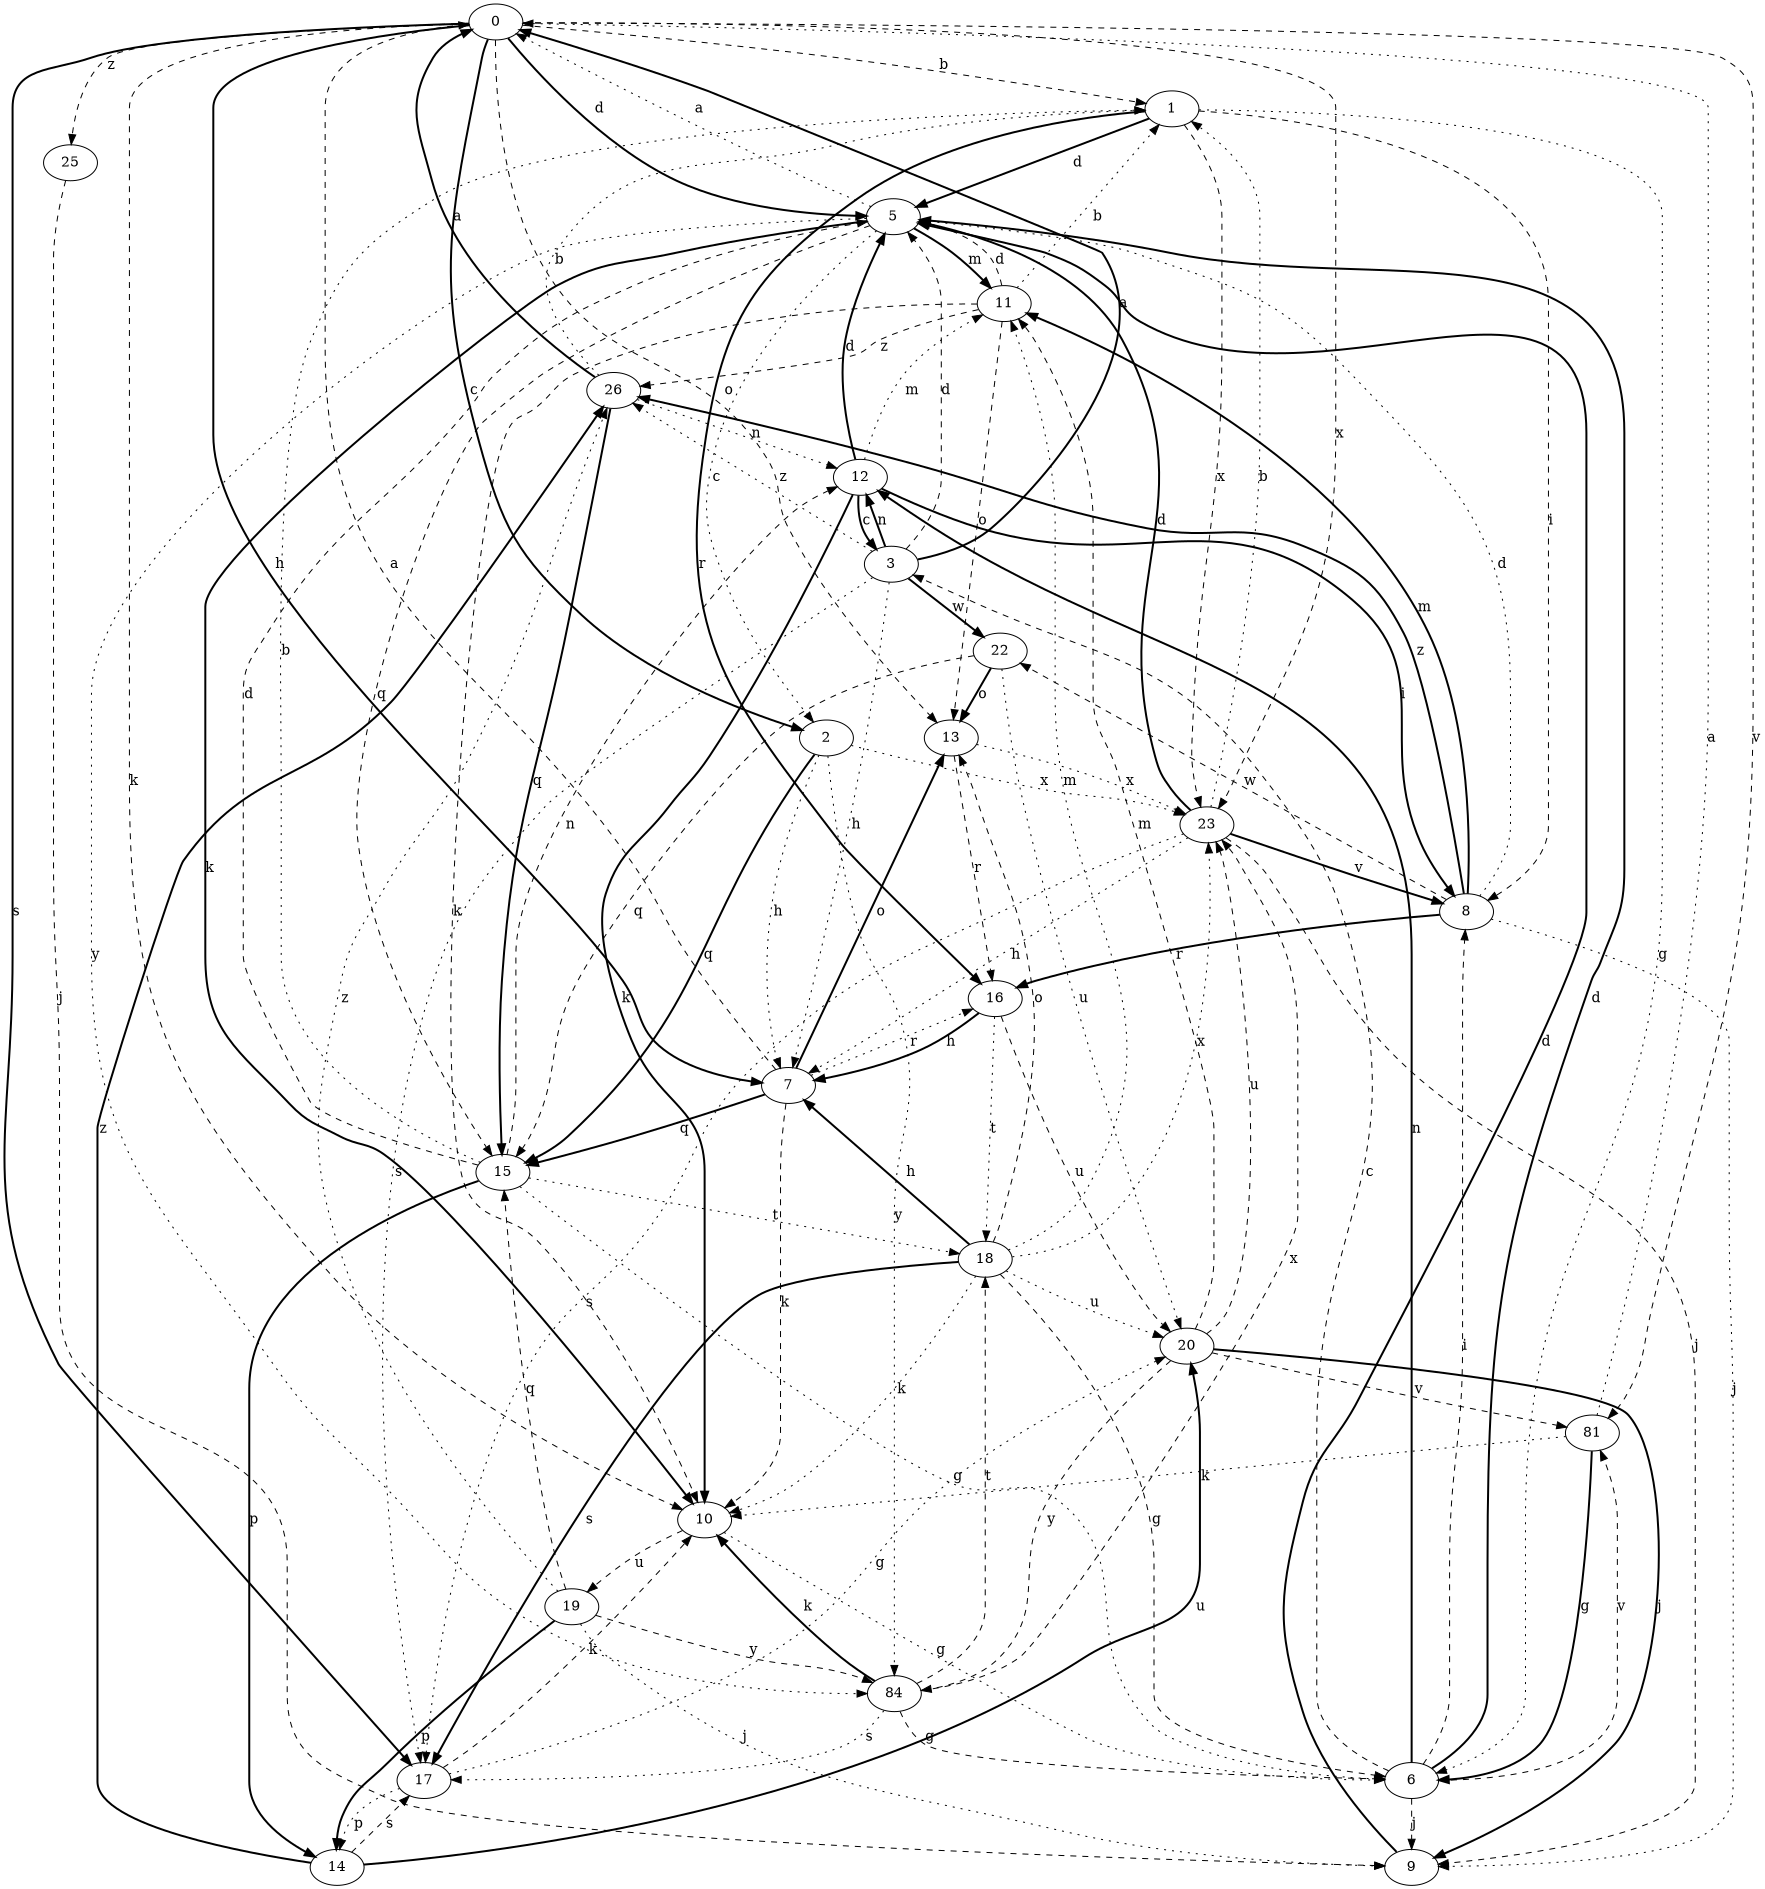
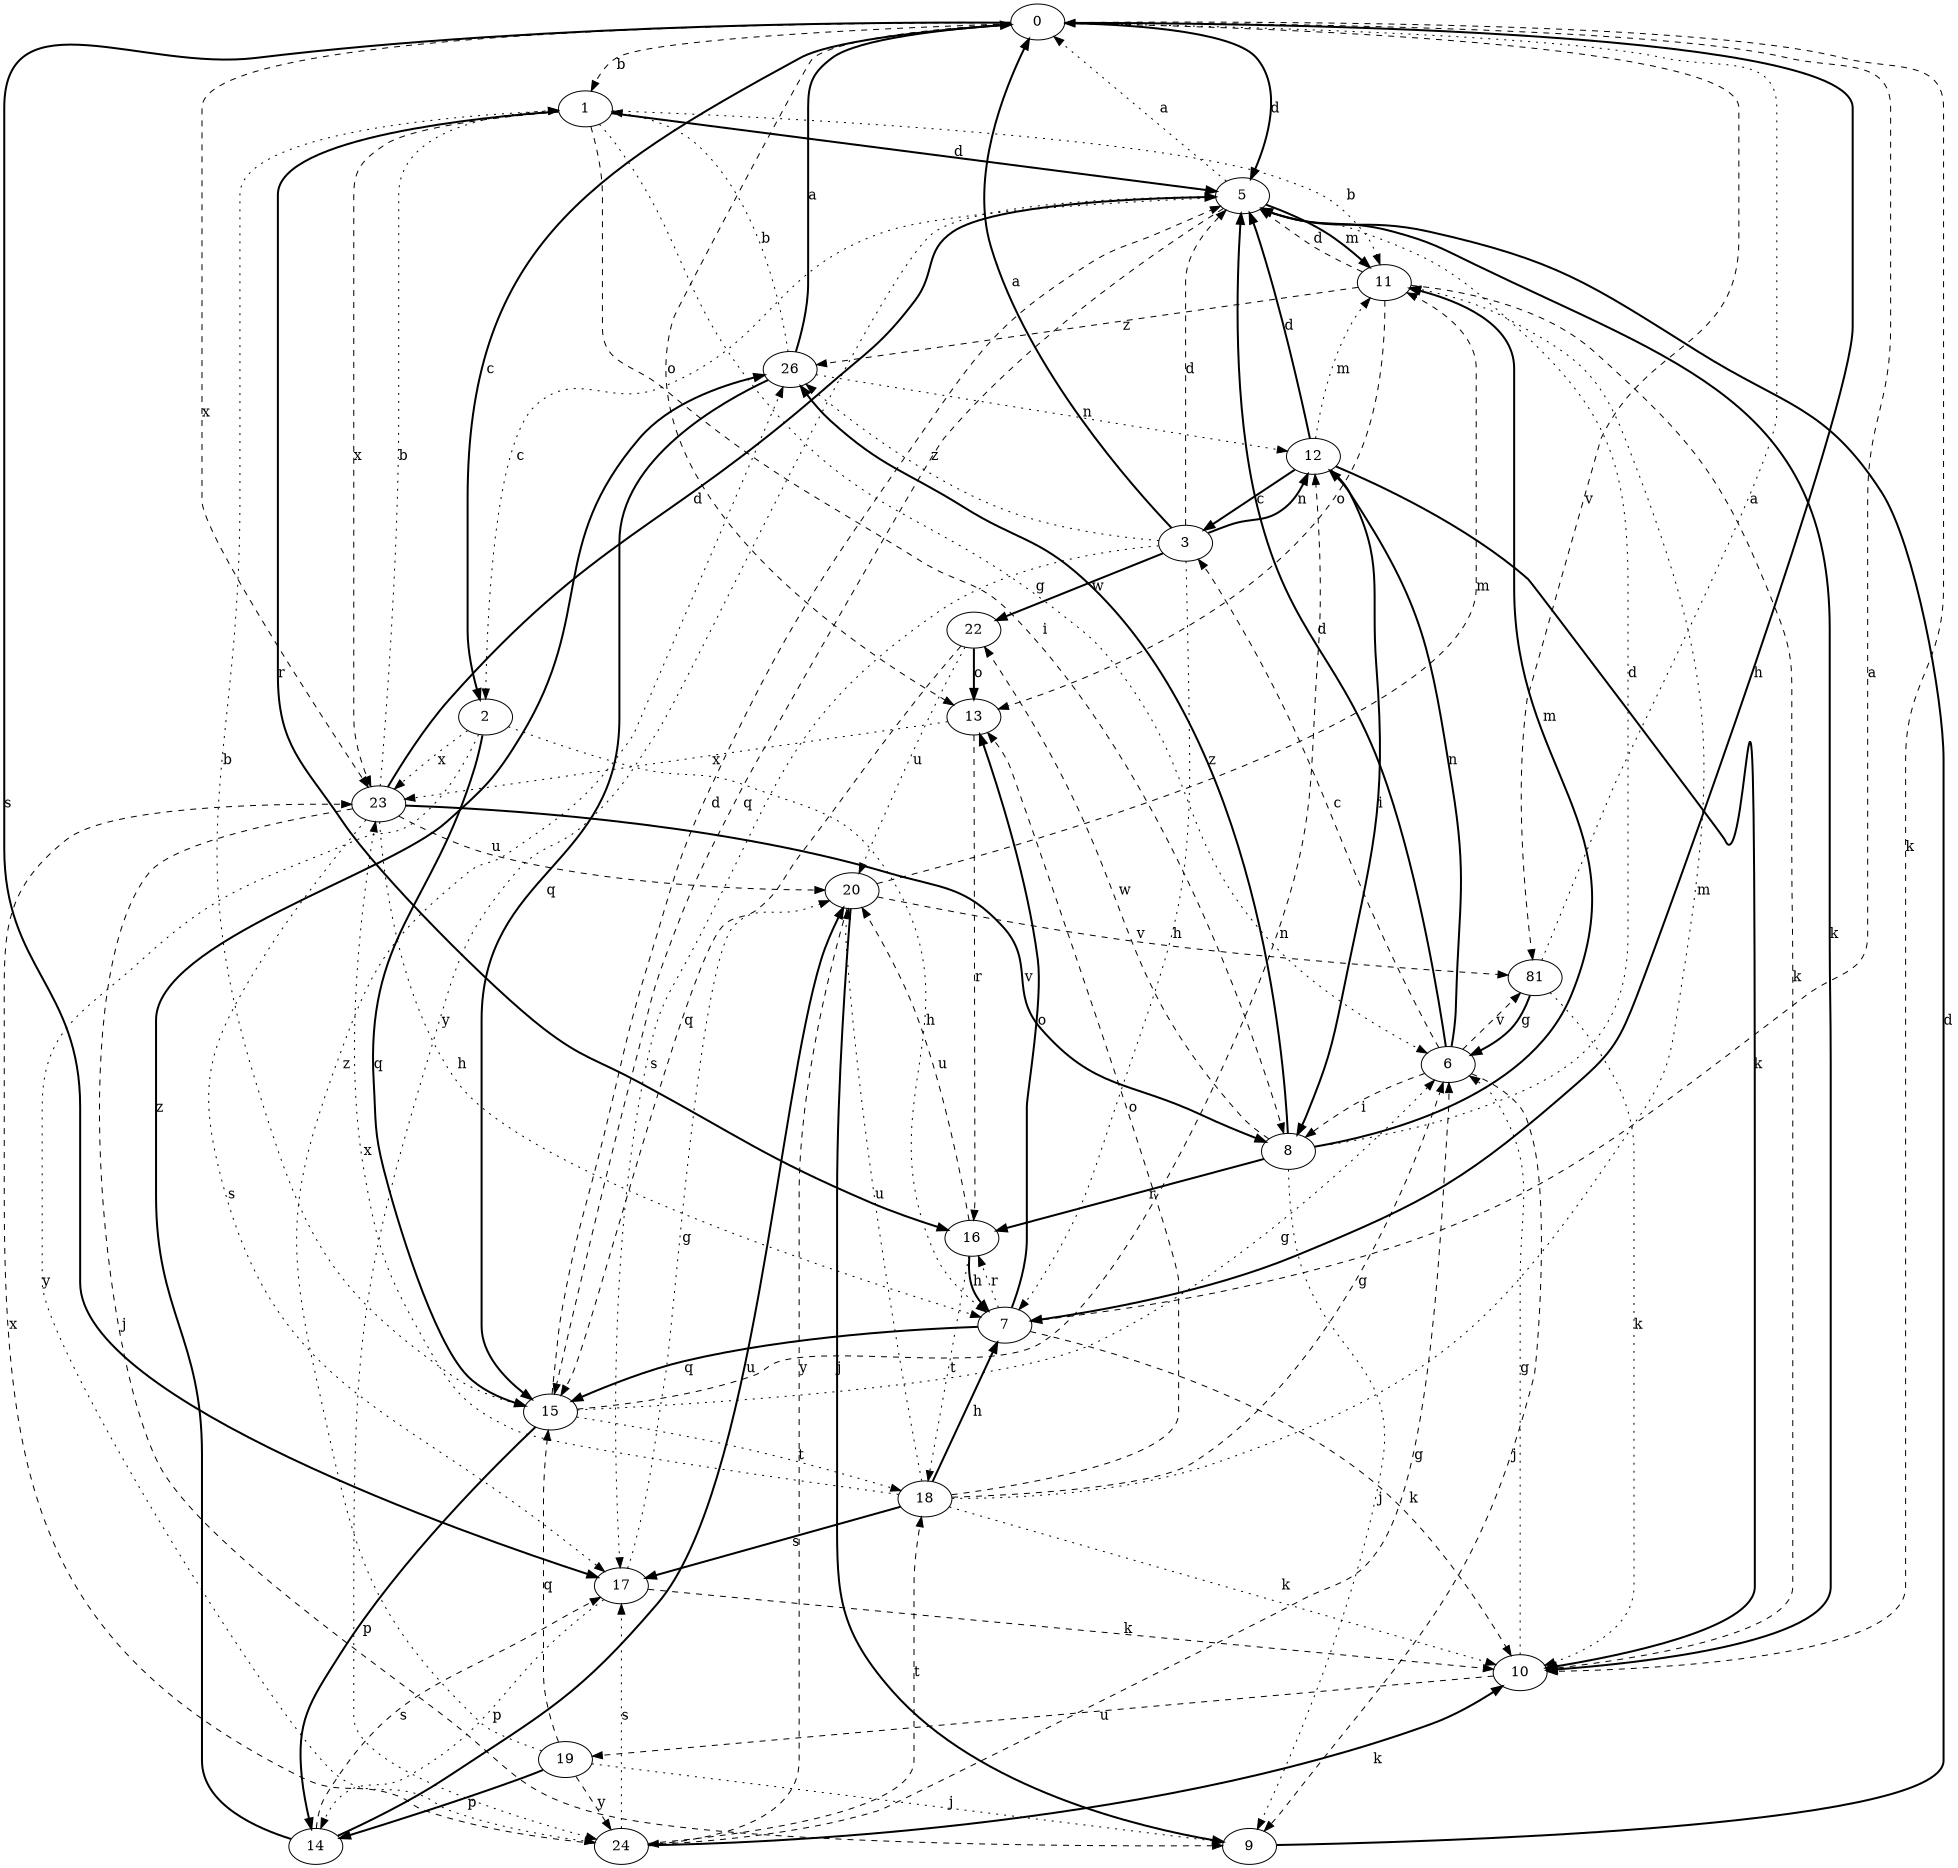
  strict digraph {
    edge [style=dashed]
    0
    1
    2
    5
    7
    10
    13
    17
    n9 [label=81]
    23
-   25
    6
    8
    16
    15
-   24 [label=84]
+   24
    11
    19
    14
    20
    9
    3
    12
    22
    26
    18
    0 -> 1 [label=b]
    0 -> 2 [label=c style=bold]
    0 -> 5 [label=d style=bold]
    0 -> 7 [label=h style=bold]
    0 -> 10 [label=k]
    0 -> 13 [label=o]
    0 -> 17 [label=s style=bold]
    0 -> n9 [label=v]
    0 -> 23 [label=x]
-   0 -> 25 [label=z]
    1 -> 5 [label=d style=bold]
    1 -> 23 [label=x]
    1 -> 6 [label=g style=dotted]
    1 -> 8 [label=i]
    1 -> 16 [label=r style=bold]
    2 -> 7 [label=h style=dotted]
    2 -> 23 [label=x style=dotted]
    2 -> 15 [label=q style=bold]
    2 -> 24 [label=y style=dotted]
    5 -> 0 [label=a style=dotted]
    5 -> 2 [label=c style=dotted]
    5 -> 10 [label=k style=bold]
    5 -> 15 [label=q]
    5 -> 24 [label=y style=dotted]
    5 -> 11 [label=m style=bold]
    7 -> 0 [label=a]
    7 -> 10 [label=k]
    7 -> 13 [label=o style=bold]
    7 -> 16 [label=r style=dotted]
    7 -> 15 [label=q style=bold]
    10 -> 6 [label=g style=dotted]
    10 -> 19 [label=u]
    13 -> 23 [label=x style=dotted]
    13 -> 16 [label=r]
    17 -> 10 [label=k]
    17 -> 14 [label=p style=dotted]
    17 -> 20 [label=g style=dotted]
    n9 -> 0 [label=a style=dotted]
    n9 -> 10 [label=k style=dotted]
    n9 -> 6 [label=g style=bold]
    23 -> 1 [label=b style=dotted]
    23 -> 5 [label=d style=bold]
    23 -> 7 [label=h style=dotted]
    23 -> 17 [label=s style=dotted]
    23 -> 8 [label=v style=bold]
-   20 -> 23 [label=u]
+   23 -> 20 [label=u]
    23 -> 9 [label=j]
-   25 -> 9 [label=j]
    6 -> 5 [label=d style=bold]
    6 -> n9 [label=v]
    6 -> 8 [label=i]
    6 -> 9 [label=j]
    6 -> 3 [label=c]
    6 -> 12 [label=n style=bold]
    8 -> 5 [label=d style=dotted]
    8 -> 16 [label=r style=bold]
    8 -> 11 [label=m style=bold]
    8 -> 9 [label=j style=dotted]
    8 -> 22 [label=w]
    8 -> 26 [label=z style=bold]
    16 -> 7 [label=h style=bold]
    16 -> 20 [label=u]
    16 -> 18 [label=t style=dotted]
    15 -> 1 [label=b style=dotted]
    15 -> 5 [label=d]
    15 -> 6 [label=g style=dotted]
    15 -> 14 [label=p style=bold]
    15 -> 12 [label=n]
    15 -> 18 [label=t style=dotted]
    24 -> 10 [label=k style=bold]
    24 -> 17 [label=s style=dotted]
    24 -> 23 [label=x]
    24 -> 6 [label=g]
    24 -> 18 [label=t]
-   11 -> 1 [label=b style=dotted]
+   1 -> 11 [label=b style=dotted]
    11 -> 5 [label=d]
    11 -> 10 [label=k]
    11 -> 13 [label=o]
    11 -> 26 [label=z]
    19 -> 15 [label=q]
    19 -> 24 [label=y]
    19 -> 14 [label=p style=bold]
    19 -> 9 [label=j style=dotted]
    19 -> 26 [label=z style=dotted]
    14 -> 17 [label=s]
    14 -> 20 [label=u style=bold]
    14 -> 26 [label=z style=bold]
    20 -> n9 [label=v]
    20 -> 24 [label=y]
    20 -> 11 [label=m]
    20 -> 9 [label=j style=bold]
    9 -> 5 [label=d style=bold]
    3 -> 0 [label=a style=bold]
    3 -> 5 [label=d]
    3 -> 7 [label=h style=dotted]
    3 -> 17 [label=s style=dotted]
    3 -> 12 [label=n style=bold]
    3 -> 22 [label=w style=bold]
    3 -> 26 [label=z style=dotted]
    12 -> 5 [label=d style=bold]
    12 -> 10 [label=k style=bold]
    12 -> 8 [label=i style=bold]
    12 -> 11 [label=m style=dotted]
    12 -> 3 [label=c style=bold]
    22 -> 13 [label=o style=bold]
    22 -> 15 [label=q]
    22 -> 20 [label=u style=dotted]
    26 -> 0 [label=a style=bold]
    26 -> 1 [label=b style=dotted]
    26 -> 15 [label=q style=bold]
    26 -> 12 [label=n style=dotted]
    18 -> 7 [label=h style=bold]
    18 -> 10 [label=k style=dotted]
    18 -> 13 [label=o]
    18 -> 17 [label=s style=bold]
    18 -> 23 [label=x style=dotted]
    18 -> 6 [label=g]
    18 -> 11 [label=m style=dotted]
    18 -> 20 [label=u style=dotted]
  }
